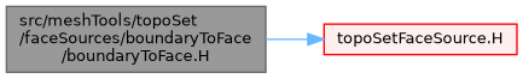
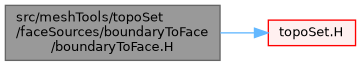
  digraph {
    rankdir=LR
    node [fontname=Helvetica fontsize=10 shape=box style=filled]
    n1 [color=gray40 fillcolor=grey60 fontcolor=black height=0.2 label="src/meshTools/topoSet\l/faceSources/boundaryToFace\l/boundaryToFace.H" width=0.4]
-   n2 [color=red fillcolor="#FFF0F0" height=0.2 label="topoSetFaceSource.H" width=0.4]
+   n2 [color=red fillcolor="#FFF0F0" height=0.2 label="topoSet.H" width=0.4]
    n1 -> n2 [color=steelblue1 fontname=Helvetica fontsize=10 labelfontname=Helvetica labelfontsize=10 style=solid]
  }
